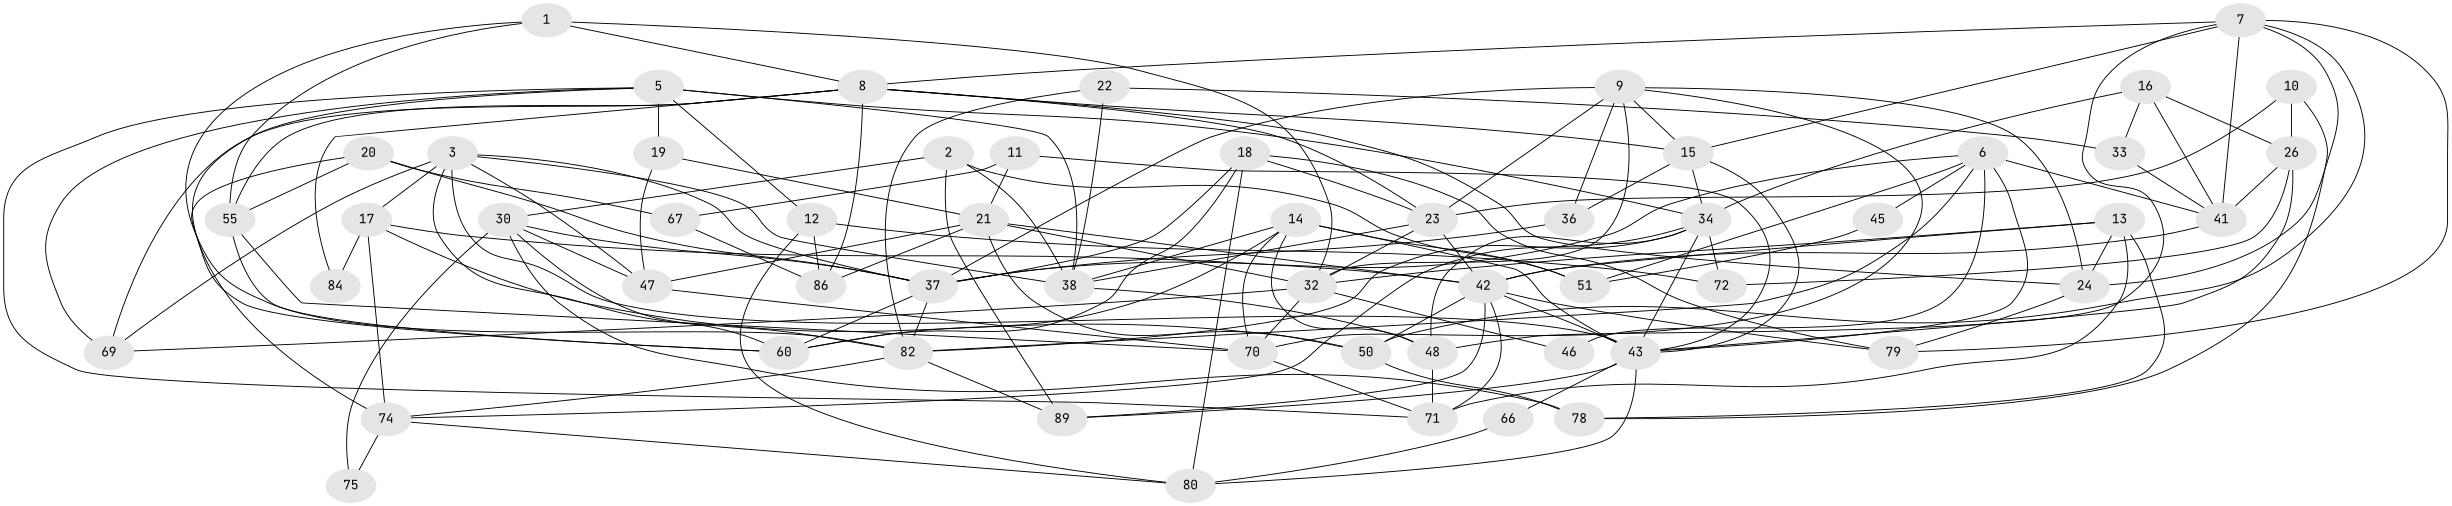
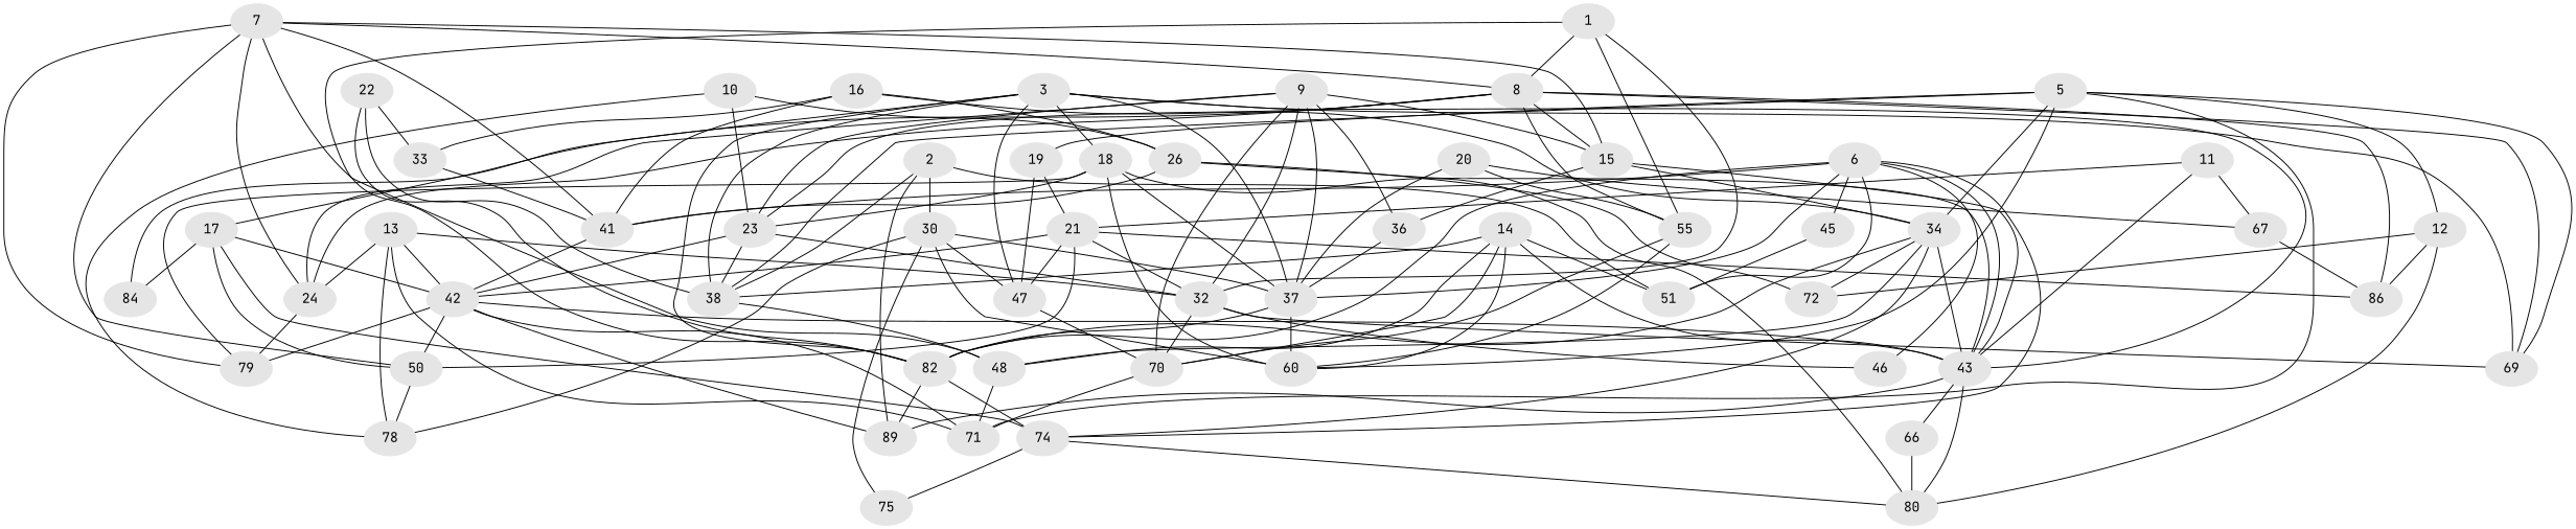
  graph {
    fontname="JetBrains Mono"
    node [color=gray90 fontname="JetBrains Mono" style=filled]
    edge [fontname="JetBrains Mono"]
    1 [super="+68"]
    8 [super="+64"]
    32 [super="+56"]
    n4 [label=82 super="+61"]
    55 [super="+83"]
    69
    15 [super="+54"]
    24 [super="+62"]
    23 [super="+28"]
    84
    86
    46
    70
    89
    74 [super="+92"]
    60 [super="+87"]
    2 [super="+4"]
    30 [super="+88"]
    38 [super="+65"]
    51
    37 [super="+59"]
    47 [super="+91"]
    78
    75
    48 [super="+73"]
    3 [super="+49"]
    17 [super="+35"]
    18 [super="+27"]
    43 [super="+58"]
    50 [super="+53"]
    42 [super="+90"]
    79 [super="+82"]
    80
    66
    5 [super="+31"]
    12 [super="+77"]
    19
    34 [super="+40"]
    71 [super="+85"]
    72
    21 [super="+25"]
    6 [super="+29"]
    41
    45
    7 [super="+93"]
    36 [super="+63"]
    9 [super="+44"]
    10
    26 [super="+57"]
    11
    67
    13 [super="+39"]
    14 [super="+81"]
    16
    33
    20 [super="+76"]
    22
    1 -- 8
    1 -- 32
    1 -- n4
    1 -- 55
    8 -- 55
    8 -- 69
    8 -- 15
    8 -- 24
    8 -- 23
    8 -- 84
    8 -- 86
    32 -- 69
    32 -- 46
    32 -- 70
    n4 -- 89
    n4 -- 74
    55 -- 70
    55 -- 60
    15 -- 43
    15 -- 34
    15 -- 36
    24 -- 79
    23 -- 32
    23 -- 38
    23 -- 42
    70 -- 71
    74 -- 75
    74 -- 80
    2 -- 89
    2 -- 30
    2 -- 38
    2 -- 51
    30 -- 60 [weight=2]
    30 -- 37
    30 -- 47
    30 -- 78
    30 -- 75
    38 -- 48
    37 -- n4
    37 -- 60
    47 -- 70
    48 -- 71
    3 -- n4
    3 -- 69
    3 -- 38
    3 -- 37
    3 -- 47
    3 -- 17
+   3 -- 18
    3 -- 43
    17 -- 84
    17 -- 74 [weight=2]
    17 -- 50
    17 -- 42
    18 -- 23
    18 -- 60
    18 -- 37
    18 -- 79
    18 -- 80
    43 -- 89
    43 -- 80
    43 -- 66
    50 -- 78
    42 -- 89
    42 -- 43
    42 -- 50
    42 -- 79
    42 -- 71
    66 -- 80
    5 -- 69
    5 -- 60
    5 -- 38
    5 -- 12
    5 -- 19
    5 -- 34
    5 -- 71
    12 -- 86
    12 -- 80
    12 -- 72
    19 -- 47
    19 -- 21
    34 -- n4
    34 -- 74
    34 -- 48
    34 -- 43
    34 -- 72
    21 -- 32
    21 -- 86
    21 -- 47
    21 -- 50
    21 -- 42
    6 -- n4
    6 -- 46
    6 -- 51
    6 -- 37
    6 -- 43
    6 -- 41
    6 -- 45
    41 -- 42
    45 -- 51
    7 -- 8
    7 -- 15
    7 -- 24
    7 -- 48
    7 -- 50
    7 -- 79
    7 -- 41
    36 -- 37
    9 -- 32
    9 -- 15
    9 -- 24
    9 -- 23
    9 -- 70
    9 -- 37
    9 -- 36
    10 -- 23
    10 -- 78
    10 -- 26
    26 -- 43
    26 -- 72
    26 -- 41
    11 -- 43
    11 -- 21
    11 -- 67
    67 -- 86
    13 -- 32
    13 -- 24
    13 -- 78
    13 -- 42
    13 -- 71
    14 -- 70
    14 -- 60
    14 -- 38
    14 -- 51
    14 -- 48
    14 -- 43
    16 -- 34
    16 -- 41
    16 -- 26
    16 -- 33
    33 -- 41
    20 -- 55
-   20 -- 74
+   6 -- 74
    20 -- 37
    20 -- 67
    22 -- n4
    22 -- 38
    22 -- 33
  }
